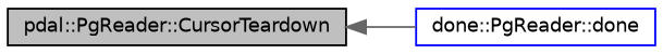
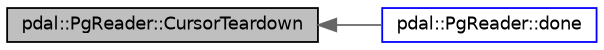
  digraph {
    rankdir=LR
    node [fontname=Helvetica fontsize=10 shape=record style=filled]
    n1 [color=black fillcolor=grey75 fontcolor=black height=0.2 label="pdal::PgReader::CursorTeardown" width=0.4]
-   n2 [color=blue fillcolor=white height=0.2 label="done::PgReader::done" width=0.4]
+   n2 [color=blue fillcolor=white height=0.2 label="pdal::PgReader::done" width=0.4]
    n1 -> n2 [color=gray40 dir=back fontname=Helvetica fontsize=10 labelfontname=Helvetica labelfontsize=10 style=solid]
  }
